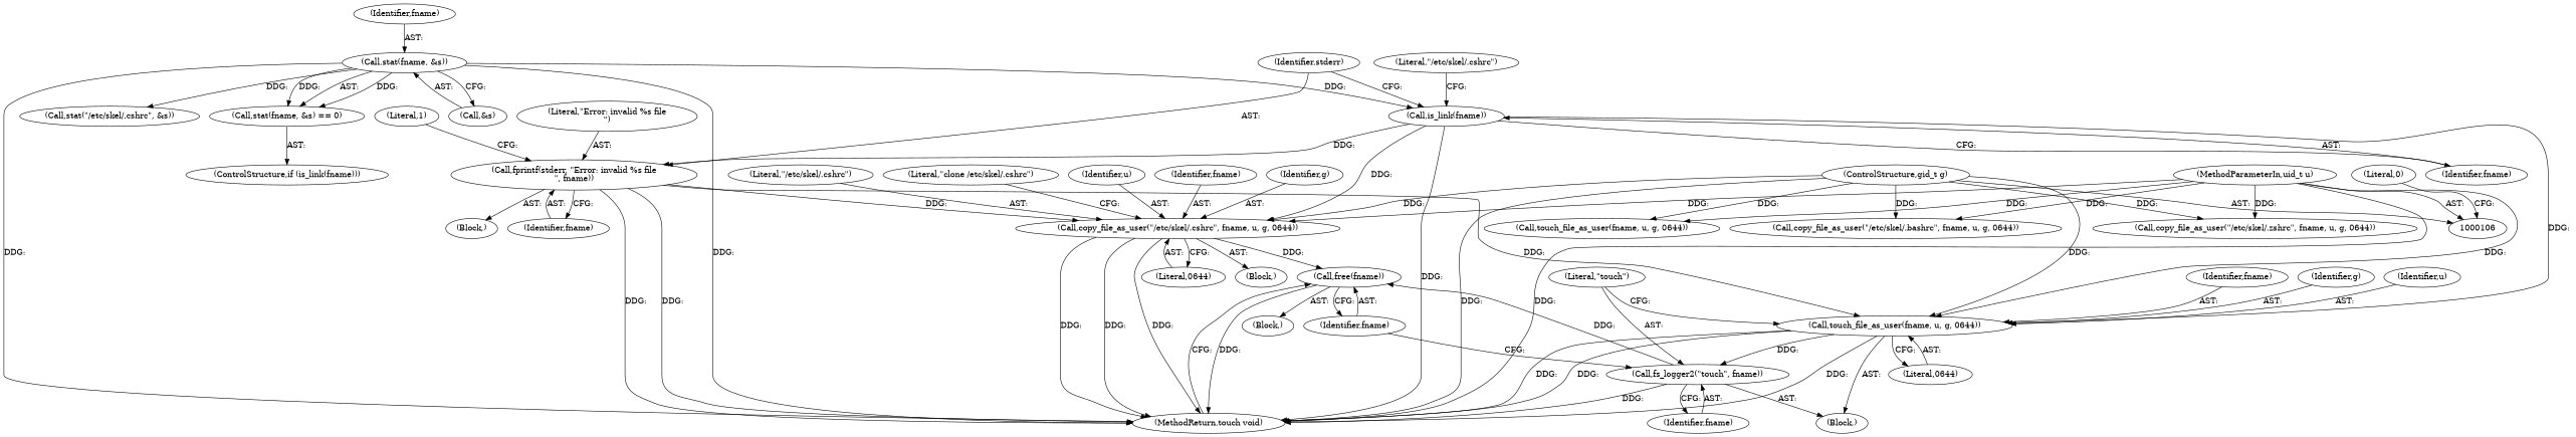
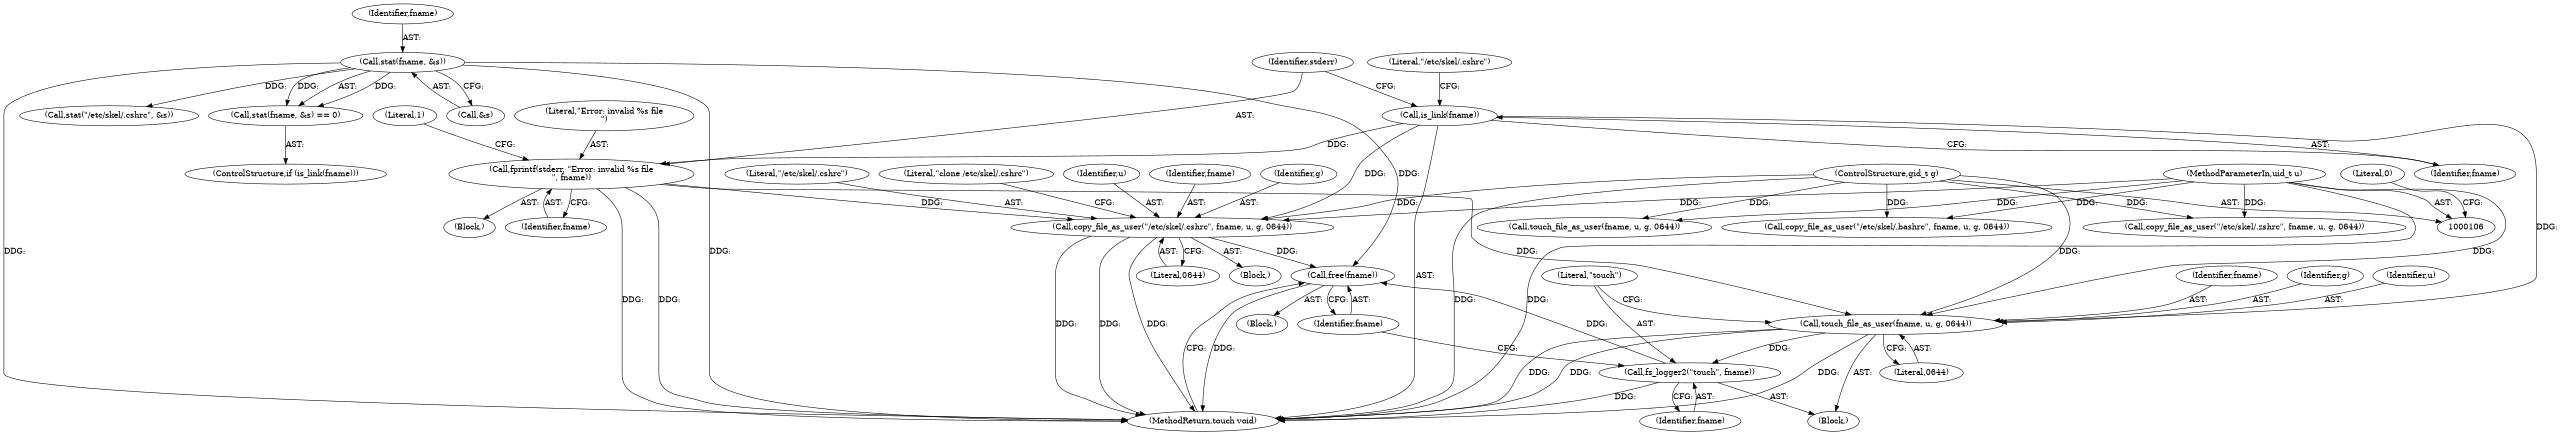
  digraph {
    n1 [label="(Call,free(fname))"]
    n2 [label="(MethodReturn,touch void)"]
    n3 [label="(Identifier,fname)"]
    n4 [label="(Block,)"]
    n5 [label="(Call,fs_logger2(\"touch\", fname))"]
    n6 [label="(Call,copy_file_as_user(\"/etc/skel/.cshrc\", fname, u, g, 0644))"]
    n7 [label="(Block,)"]
    n8 [label="(Literal,0644)"]
    n9 [label="(Call,is_link(fname))"]
    n10 [label="(Call,fprintf(stderr, \"Error: invalid %s file\n\", fname))"]
    n11 [label="(Call,touch_file_as_user(fname, u, g, 0644))"]
    n12 [label="(Identifier,fname)"]
    n13 [label="(Identifier,fname)"]
    n14 [label="(Block,)"]
    n15 [label="(Block,)"]
    n16 [label="(Literal,0644)"]
    n17 [label="(ControlStructure,if (is_link(fname)))"]
    n18 [label="(Call,stat(fname, &s))"]
    n19 [label="(Call,stat(\"/etc/skel/.cshrc\", &s))"]
    n20 [label="(Call,&s)"]
    n21 [label="(Call,stat(fname, &s) == 0)"]
    n22 [label="(MethodParameterIn,uid_t u)"]
    n23 [label="(Call,copy_file_as_user(\"/etc/skel/.zshrc\", fname, u, g, 0644))"]
    n24 [label="(Call,touch_file_as_user(fname, u, g, 0644))"]
    n25 [label="(Call,copy_file_as_user(\"/etc/skel/.bashrc\", fname, u, g, 0644))"]
    1000106
    n27 [label="(ControlStructure,gid_t g)"]
    n28 [label="(Identifier,fname)"]
    n29 [label="(Literal,0)"]
    n30 [label="(Literal,\"/etc/skel/.cshrc\")"]
    n31 [label="(Literal,1)"]
    n32 [label="(Identifier,fname)"]
    n33 [label="(Literal,\"/etc/skel/.cshrc\")"]
    n34 [label="(Literal,\"clone /etc/skel/.cshrc\")"]
    n35 [label="(Literal,\"Error: invalid %s file\n\")"]
    n36 [label="(Identifier,u)"]
    n37 [label="(Identifier,g)"]
    n38 [label="(Literal,\"touch\")"]
    n39 [label="(Identifier,fname)"]
    n40 [label="(Identifier,g)"]
    n41 [label="(Identifier,u)"]
    n42 [label="(Identifier,stderr)"]
    n43 [label="(Identifier,fname)"]
    n1 -> n2 [label="DDG: "]
    n1 -> n3 [label="CFG: "]
    n1 -> n4 [label="AST: "]
    n2 -> n1 [label="CFG: "]
    n3 -> n1 [label="AST: "]
    n3 -> n5 [label="CFG: "]
    n5 -> n1 [label="DDG: "]
    n5 -> n2 [label="DDG: "]
    n5 -> n15 [label="AST: "]
    n5 -> n28 [label="CFG: "]
    n6 -> n1 [label="DDG: "]
    n6 -> n2 [label="DDG: "]
    n6 -> n2 [label="DDG: "]
    n6 -> n2 [label="DDG: "]
    n6 -> n7 [label="AST: "]
    n6 -> n8 [label="CFG: "]
    n8 -> n6 [label="AST: "]
-   n9 -> n2 [label="DDG: "]
+   n9 -> n2 [label="AST: "]
    n9 -> n6 [label="DDG: "]
    n9 -> n10 [label="DDG: "]
    n9 -> n11 [label="DDG: "]
    n9 -> n12 [label="CFG: "]
    n10 -> n2 [label="DDG: "]
    n10 -> n2 [label="DDG: "]
    n10 -> n6 [label="DDG: "]
    n10 -> n11 [label="DDG: "]
    n10 -> n13 [label="CFG: "]
    n10 -> n14 [label="AST: "]
    n11 -> n2 [label="DDG: "]
    n11 -> n2 [label="DDG: "]
    n11 -> n2 [label="DDG: "]
    n11 -> n5 [label="DDG: "]
    n11 -> n15 [label="AST: "]
    n11 -> n16 [label="CFG: "]
    n12 -> n9 [label="AST: "]
    n13 -> n10 [label="AST: "]
    n16 -> n11 [label="AST: "]
    n18 -> n2 [label="DDG: "]
    n18 -> n2 [label="DDG: "]
-   n18 -> n9 [label="DDG: "]
+   n18 -> n1 [label="DDG: "]
    n18 -> n19 [label="DDG: "]
    n18 -> n20 [label="CFG: "]
    n18 -> n21 [label="AST: "]
    n18 -> n21 [label="DDG: "]
    n18 -> n21 [label="DDG: "]
    n20 -> n18 [label="AST: "]
    n21 -> n17 [label="AST: "]
    n22 -> n2 [label="DDG: "]
    n22 -> n6 [label="DDG: "]
    n22 -> n11 [label="DDG: "]
    n22 -> n23 [label="DDG: "]
    n22 -> n24 [label="DDG: "]
    n22 -> n25 [label="DDG: "]
    n22 -> 1000106 [label="AST: "]
    n27 -> n2 [label="DDG: "]
    n27 -> n6 [label="DDG: "]
    n27 -> n11 [label="DDG: "]
    n27 -> n23 [label="DDG: "]
    n27 -> n24 [label="DDG: "]
    n27 -> n25 [label="DDG: "]
    n27 -> 1000106 [label="AST: "]
    n28 -> n5 [label="AST: "]
    n29 -> 1000106 [label="CFG: "]
    n30 -> n9 [label="CFG: "]
    n31 -> n10 [label="CFG: "]
    n32 -> n11 [label="AST: "]
    n33 -> n6 [label="AST: "]
    n34 -> n6 [label="CFG: "]
    n35 -> n10 [label="AST: "]
    n36 -> n6 [label="AST: "]
    n37 -> n11 [label="AST: "]
    n38 -> n5 [label="AST: "]
    n38 -> n11 [label="CFG: "]
    n39 -> n6 [label="AST: "]
    n40 -> n6 [label="AST: "]
    n41 -> n11 [label="AST: "]
    n42 -> n9 [label="CFG: "]
    n42 -> n10 [label="AST: "]
    n43 -> n18 [label="AST: "]
  }
